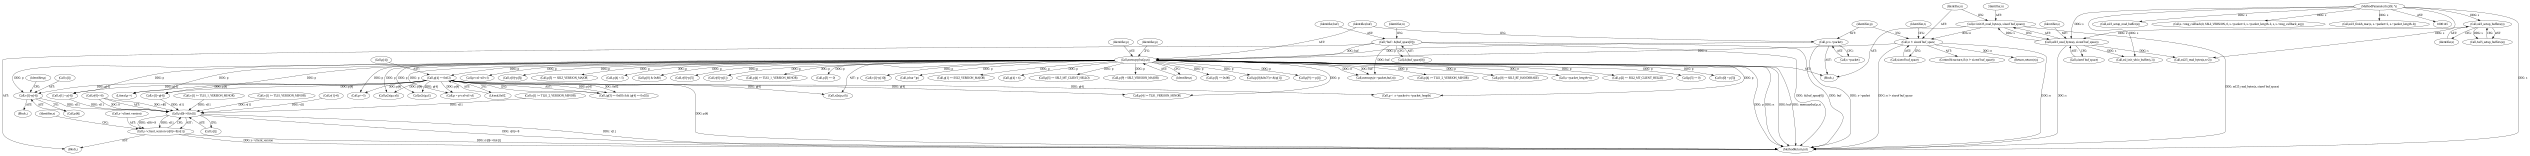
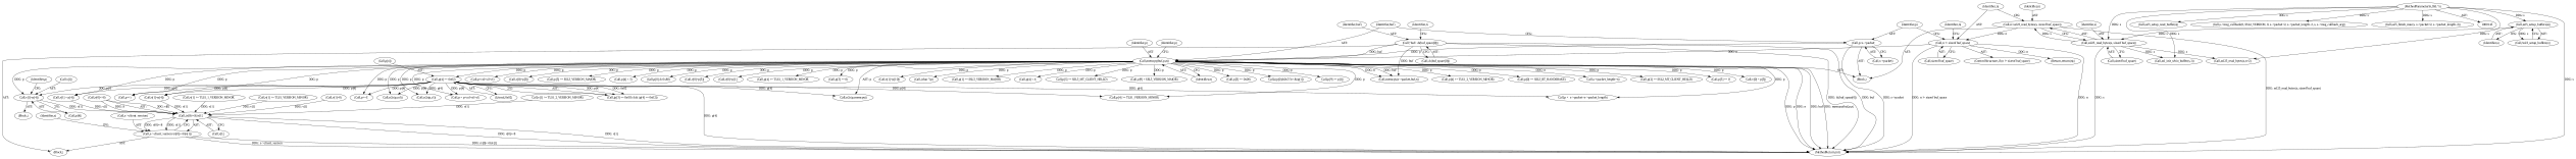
  digraph {
    fontname="PT Serif"
    node [fontname="PT Serif"]
    edge [fontname="PT Serif"]
    n1 [label="(Call,v[1]=p[4])"]
    n2 [label="(Call,(v[0]<<8)|v[1])"]
    n3 [label="(Block,)"]
    n4 [label="(Call,p[4])"]
    n5 [label="(MethodReturn,int)"]
    n6 [label="(Call,s->client_version=(v[0]<<8)|v[1])"]
    n7 [label="(Call,v[1])"]
    n8 [label="(Call,p[4] == 0x02)"]
    n9 [label="(Literal,0x02)"]
    n10 [label="(Call,(p[3] == 0x00) && (p[4] == 0x02))"]
-   n11 [label="(Call,n2s(p,sil))"]
-   n12 [label="(Literal,p++)"]
+   n11 [label="(Call,n2s(p,memcpy))"]
+   n12 [label="(Call,p++)"]
    n13 [label="(Call,p+=5)"]
    n14 [label="(Call,n2s(p,csl))"]
    n15 [label="(Call,v[1] = p[4])"]
    n16 [label="(Call,v[1]=p[4])"]
    n17 [label="(Call,n2s(p,cl))"]
    n18 [label="(Call,p = p+csl+sil+cl)"]
    n19 [label="(Call,p[4] >= TLS1_VERSION_MINOR)"]
    n20 [label="(Call,p <  s->packet+s->packet_length)"]
    n21 [label="(Call,p+csl+sil+cl)"]
    n22 [label="(Call,memcpy(buf,p,n))"]
    n23 [label="(Call,v[0]=p[3])"]
    n24 [label="(Call,p[3] == SSL3_VERSION_MAJOR)"]
    n25 [label="(Call,p[4] < 5)"]
    n26 [label="(Call,p[0] & 0x80)"]
    n27 [label="(Call,v[0]=p[3])"]
    n28 [label="(Call,v[0]=p[1])"]
    n29 [label="(Call,p[4] >= TLS1_1_VERSION_MINOR)"]
    n30 [label="(Call,p[3] == 0)"]
    n31 [label="(Block,)"]
    n32 [label="(Call,v[1]=p[10])"]
    n33 [label="(Call,(char *)p)"]
    n34 [label="(Call,p[1] == SSL3_VERSION_MAJOR)"]
    n35 [label="(Call,p[4] < 6)"]
    n36 [label="(Call,p[5] == SSL3_MT_CLIENT_HELLO)"]
    n37 [label="(Call,p[9] > SSL3_VERSION_MAJOR)"]
    n38 [label="(Identifier,n)"]
    n39 [label="(Call,p[3] == 0x00)"]
    n40 [label="(Call,((p[0]&0x7f)<<8)|p[1])"]
    n41 [label="(Call,p[9] >= p[1])"]
    n42 [label="(Call,memcpy(s->packet,buf,n))"]
    n43 [label="(Call,p[4] >= TLS1_2_VERSION_MINOR)"]
    n44 [label="(Call,p[0] == SSL3_RT_HANDSHAKE)"]
    n45 [label="(Call,s->packet_length=n)"]
    n46 [label="(Call,p[2] == SSL2_MT_CLIENT_HELLO)"]
    n47 [label="(Call,p[3] == 0)"]
    n48 [label="(Call,v[0] = p[3])"]
    n49 [label="(Call,*buf= &(buf_space[0]))"]
    n50 [label="(Call,&(buf_space[0]))"]
    n51 [label="(Block,)"]
    n52 [label="(Call,p=s->packet)"]
    n53 [label="(Call,s->packet)"]
    n54 [label="(Call,n != sizeof buf_space)"]
    n55 [label="(Call,sizeof buf_space)"]
    n56 [label="(ControlStructure,if (n != sizeof buf_space))"]
    n57 [label="(Return,return(n);)"]
-   n58 [label="(Call,n=init23_read_bytes(s, sizeof buf_space))"]
+   n58 [label="(Call,n=ssl23_read_bytes(s, sizeof buf_space))"]
    n59 [label="(Call,ssl23_read_bytes(s, sizeof buf_space))"]
    n60 [label="(Call,ssl23_read_bytes(s,n+2))"]
    n61 [label="(Call,sizeof buf_space)"]
    n62 [label="(Call,ssl_init_wbio_buffer(s,1))"]
    n63 [label="(Call,ssl3_setup_buffers(s))"]
    n64 [label="(Call,!ssl3_setup_buffers(s))"]
    n65 [label="(Identifier,s)"]
    n66 [label="(MethodParameterIn,SSL *s)"]
    n67 [label="(Call,ssl3_setup_read_buffer(s))"]
    n68 [label="(Call,s->msg_callback(0, SSL2_VERSION, 0, s->packet+2, s->packet_length-2, s, s->msg_callback_arg))"]
    n69 [label="(Call,ssl3_finish_mac(s, s->packet+2, s->packet_length-2))"]
    1000145
    n71 [label="(Identifier,n)"]
    n72 [label="(Call,v[1] >= TLS1_1_VERSION_MINOR)"]
    n73 [label="(Call,v[1])"]
    n74 [label="(Call,s->client_version)"]
    n75 [label="(Identifier,p)"]
    n76 [label="(Identifier,s)"]
    n77 [label="(Call,v[1] >= TLS1_VERSION_MINOR)"]
    n78 [label="(Identifier,n)"]
    n79 [label="(Call,p[4])"]
    n80 [label="(Identifier,s)"]
    n81 [label="(Identifier,p)"]
    n82 [label="(Call,v[1]=0)"]
    n83 [label="(Identifier,buf)"]
    n84 [label="(Identifier,n)"]
    n85 [label="(Call,v[1] >= TLS1_2_VERSION_MINOR)"]
    n86 [label="(Identifier,p)"]
    n87 [label="(Identifier,p)"]
    n88 [label="(Identifier,buf)"]
    n89 [label="(Call,v[0]<<8)"]
    n90 [label="(Identifier,n)"]
    n1 -> n2 [label="DDG: v[1]"]
    n1 -> n3 [label="AST: "]
    n1 -> n4 [label="CFG: "]
    n2 -> n5 [label="DDG: v[0]<<8"]
    n2 -> n5 [label="DDG: v[1]"]
    n2 -> n6 [label="AST: "]
    n2 -> n6 [label="DDG: v[0]<<8"]
    n2 -> n6 [label="DDG: v[1]"]
    n2 -> n7 [label="CFG: "]
    n4 -> n1 [label="AST: "]
    n6 -> n2 [label="CFG: "]
    n6 -> n5 [label="DDG: (v[0]<<8)|v[1]"]
    n6 -> n5 [label="DDG: s->client_version"]
    n6 -> n51 [label="AST: "]
    n7 -> n2 [label="AST: "]
    n8 -> n1 [label="DDG: p[4]"]
    n8 -> n5 [label="DDG: p[4]"]
    n8 -> n9 [label="CFG: "]
    n8 -> n10 [label="AST: "]
    n8 -> n10 [label="DDG: p[4]"]
    n8 -> n10 [label="DDG: 0x02"]
    n8 -> n11 [label="DDG: p[4]"]
    n8 -> n12 [label="DDG: p[4]"]
    n8 -> n13 [label="DDG: p[4]"]
    n8 -> n14 [label="DDG: p[4]"]
    n8 -> n15 [label="DDG: p[4]"]
    n8 -> n16 [label="DDG: p[4]"]
    n8 -> n17 [label="DDG: p[4]"]
    n8 -> n18 [label="DDG: p[4]"]
    n8 -> n19 [label="DDG: p[4]"]
    n8 -> n20 [label="DDG: p[4]"]
    n9 -> n8 [label="AST: "]
    n10 -> n8 [label="CFG: "]
    n15 -> n2 [label="DDG: v[1]"]
    n16 -> n2 [label="DDG: v[1]"]
    n22 -> n1 [label="DDG: p"]
    n22 -> n5 [label="DDG: n"]
    n22 -> n5 [label="DDG: buf"]
    n22 -> n5 [label="DDG: memcpy(buf,p,n)"]
    n22 -> n5 [label="DDG: p"]
    n22 -> n8 [label="DDG: p"]
    n22 -> n11 [label="AST: p"]
    n22 -> n12 [label="DDG: p"]
    n22 -> n13 [label="DDG: p"]
    n22 -> n14 [label="DDG: p"]
    n22 -> n15 [label="DDG: p"]
    n22 -> n16 [label="DDG: p"]
    n22 -> n17 [label="DDG: p"]
    n22 -> n18 [label="DDG: p"]
    n22 -> n19 [label="DDG: p"]
    n22 -> n20 [label="DDG: p"]
    n22 -> n21 [label="DDG: p"]
    n22 -> n23 [label="DDG: p"]
    n22 -> n24 [label="DDG: p"]
    n22 -> n25 [label="DDG: p"]
    n22 -> n26 [label="DDG: p"]
    n22 -> n27 [label="DDG: p"]
    n22 -> n28 [label="DDG: p"]
    n22 -> n29 [label="DDG: p"]
    n22 -> n30 [label="DDG: p"]
    n22 -> n31 [label="AST: "]
    n22 -> n32 [label="DDG: p"]
    n22 -> n33 [label="DDG: p"]
    n22 -> n34 [label="DDG: p"]
    n22 -> n35 [label="DDG: p"]
    n22 -> n36 [label="DDG: p"]
    n22 -> n37 [label="DDG: p"]
    n22 -> n38 [label="CFG: "]
    n22 -> n39 [label="DDG: p"]
    n22 -> n40 [label="DDG: p"]
    n22 -> n41 [label="DDG: p"]
    n22 -> n42 [label="DDG: buf"]
    n22 -> n42 [label="DDG: n"]
    n22 -> n43 [label="DDG: p"]
    n22 -> n44 [label="DDG: p"]
    n22 -> n45 [label="DDG: n"]
    n22 -> n46 [label="DDG: p"]
    n22 -> n47 [label="DDG: p"]
    n22 -> n48 [label="DDG: p"]
    n38 -> n22 [label="AST: "]
    n49 -> n5 [label="DDG: buf"]
    n49 -> n5 [label="DDG: &(buf_space[0])"]
    n49 -> n22 [label="DDG: buf"]
    n49 -> n42 [label="DDG: buf"]
    n49 -> n50 [label="CFG: "]
    n49 -> n51 [label="AST: "]
    n50 -> n49 [label="AST: "]
    n52 -> n5 [label="DDG: s->packet"]
    n52 -> n22 [label="DDG: p"]
    n52 -> n31 [label="AST: "]
    n52 -> n53 [label="CFG: "]
    n53 -> n52 [label="AST: "]
    n54 -> n5 [label="DDG: n"]
    n54 -> n5 [label="DDG: n != sizeof buf_space"]
    n54 -> n22 [label="DDG: n"]
    n54 -> n55 [label="CFG: "]
    n54 -> n56 [label="AST: "]
    n54 -> n57 [label="DDG: n"]
    n55 -> n54 [label="AST: "]
    n58 -> n5 [label="DDG: ssl23_read_bytes(s, sizeof buf_space)"]
    n58 -> n31 [label="AST: "]
    n58 -> n54 [label="DDG: n"]
    n58 -> n59 [label="CFG: "]
    n59 -> n5 [label="DDG: s"]
    n59 -> n58 [label="AST: "]
    n59 -> n58 [label="DDG: s"]
    n59 -> n60 [label="DDG: s"]
    n59 -> n61 [label="CFG: "]
    n59 -> n62 [label="DDG: s"]
    n61 -> n59 [label="AST: "]
    n63 -> n59 [label="DDG: s"]
    n63 -> n64 [label="AST: "]
    n63 -> n64 [label="DDG: s"]
    n63 -> n65 [label="CFG: "]
    n64 -> n63 [label="CFG: "]
    n65 -> n63 [label="AST: "]
    n66 -> n5 [label="DDG: s"]
    n66 -> n59 [label="DDG: s"]
    n66 -> n60 [label="DDG: s"]
    n66 -> n62 [label="DDG: s"]
    n66 -> n63 [label="DDG: s"]
    n66 -> n67 [label="DDG: s"]
    n66 -> n68 [label="DDG: s"]
    n66 -> n69 [label="DDG: s"]
    n66 -> 1000145 [label="AST: "]
    n71 -> n54 [label="CFG: "]
    n72 -> n2 [label="DDG: v[1]"]
    n73 -> n1 [label="AST: "]
    n74 -> n6 [label="AST: "]
    n75 -> n1 [label="CFG: "]
    n76 -> n6 [label="CFG: "]
    n77 -> n2 [label="DDG: v[1]"]
    n78 -> n54 [label="AST: "]
    n78 -> n58 [label="CFG: "]
    n79 -> n8 [label="AST: "]
    n80 -> n59 [label="AST: "]
    n81 -> n22 [label="AST: "]
    n82 -> n2 [label="DDG: v[1]"]
    n83 -> n22 [label="AST: "]
    n83 -> n52 [label="CFG: "]
    n84 -> n49 [label="CFG: "]
    n85 -> n2 [label="DDG: v[1]"]
    n86 -> n22 [label="CFG: "]
    n87 -> n52 [label="AST: "]
    n87 -> n54 [label="CFG: "]
    n88 -> n49 [label="AST: "]
    n89 -> n2 [label="AST: "]
    n89 -> n2 [label="DDG: v[0]"]
    n89 -> n2 [label="DDG: 8"]
    n90 -> n58 [label="AST: "]
  }
